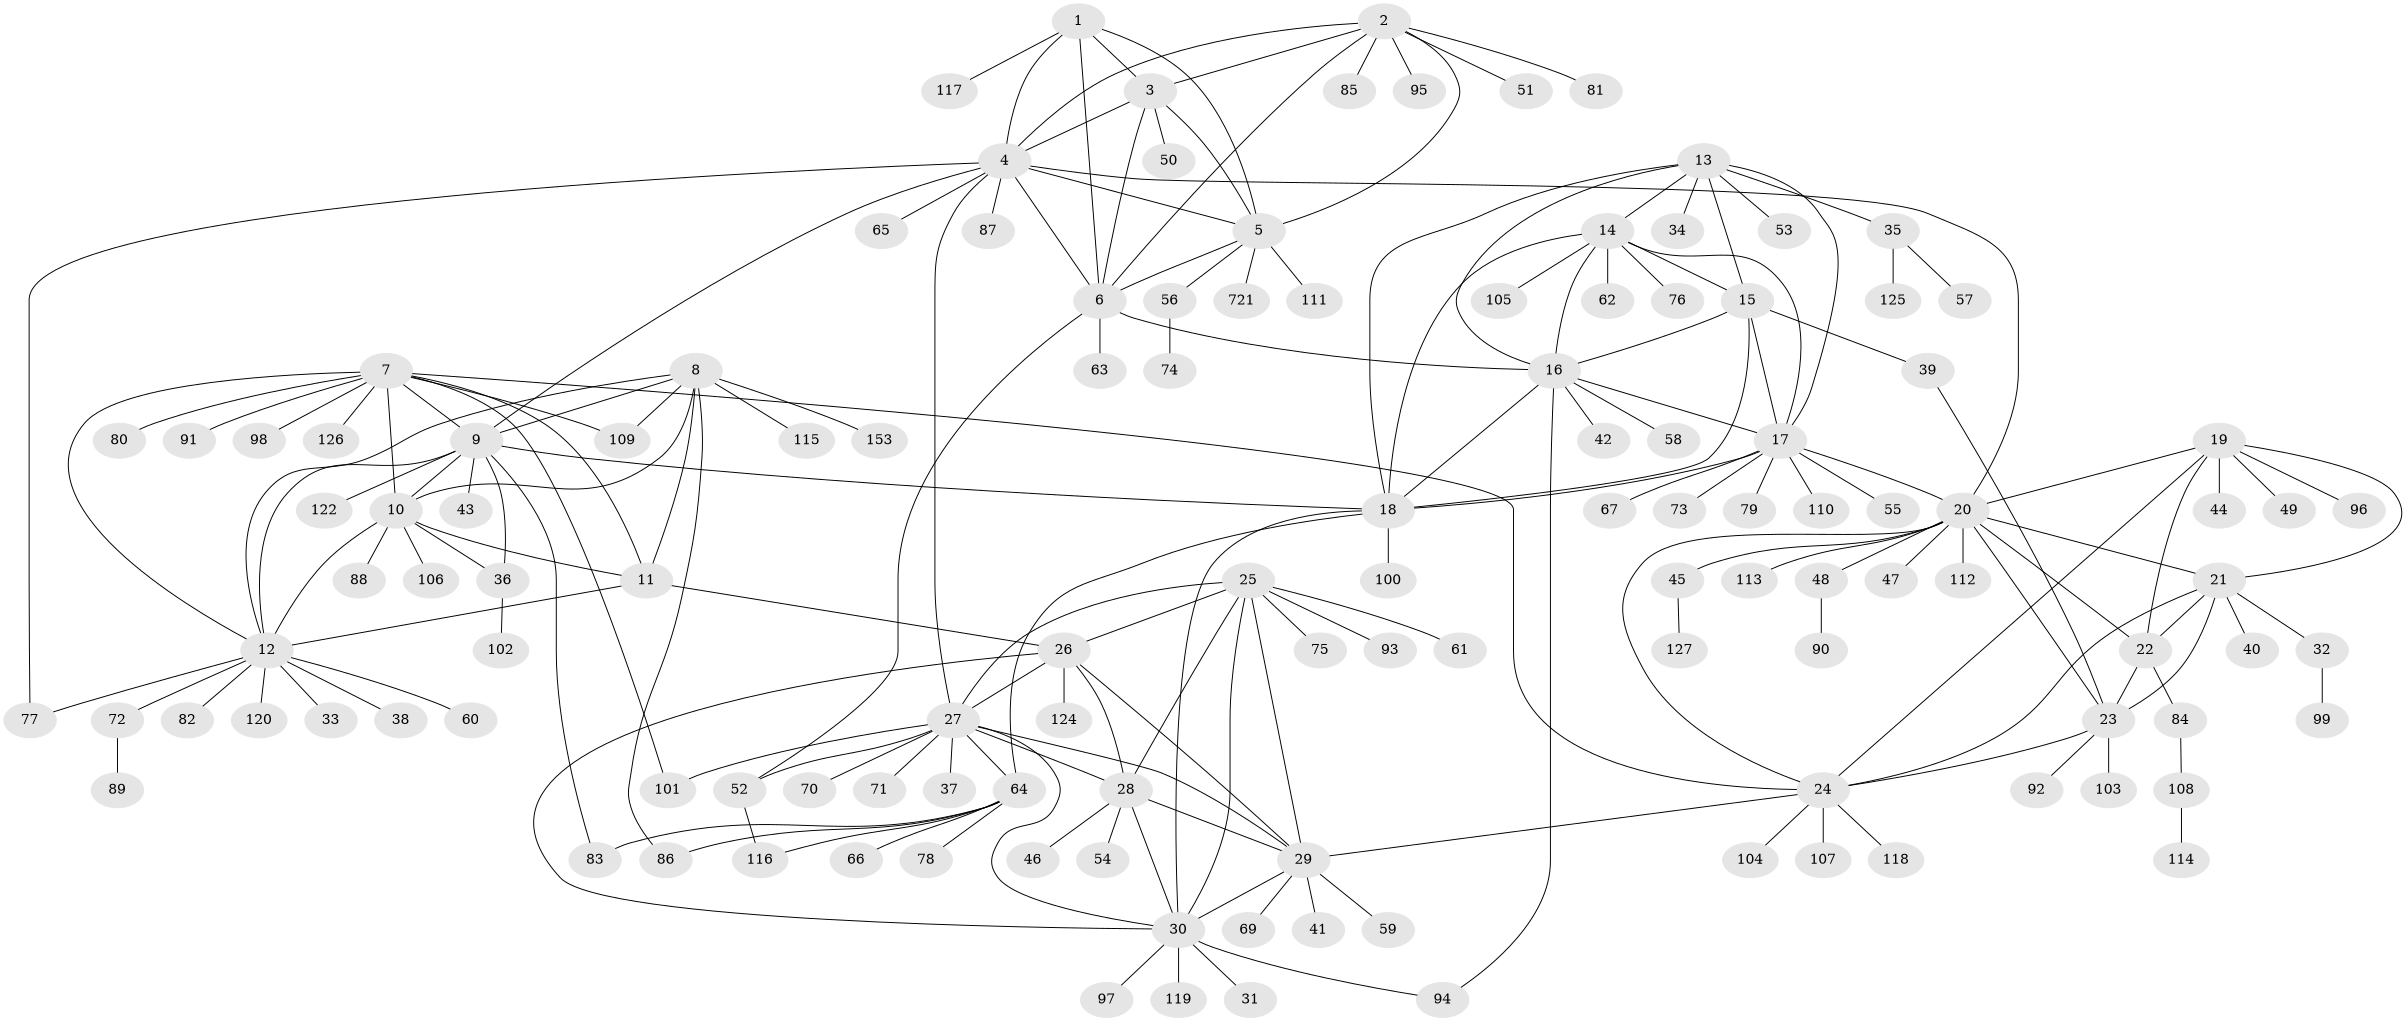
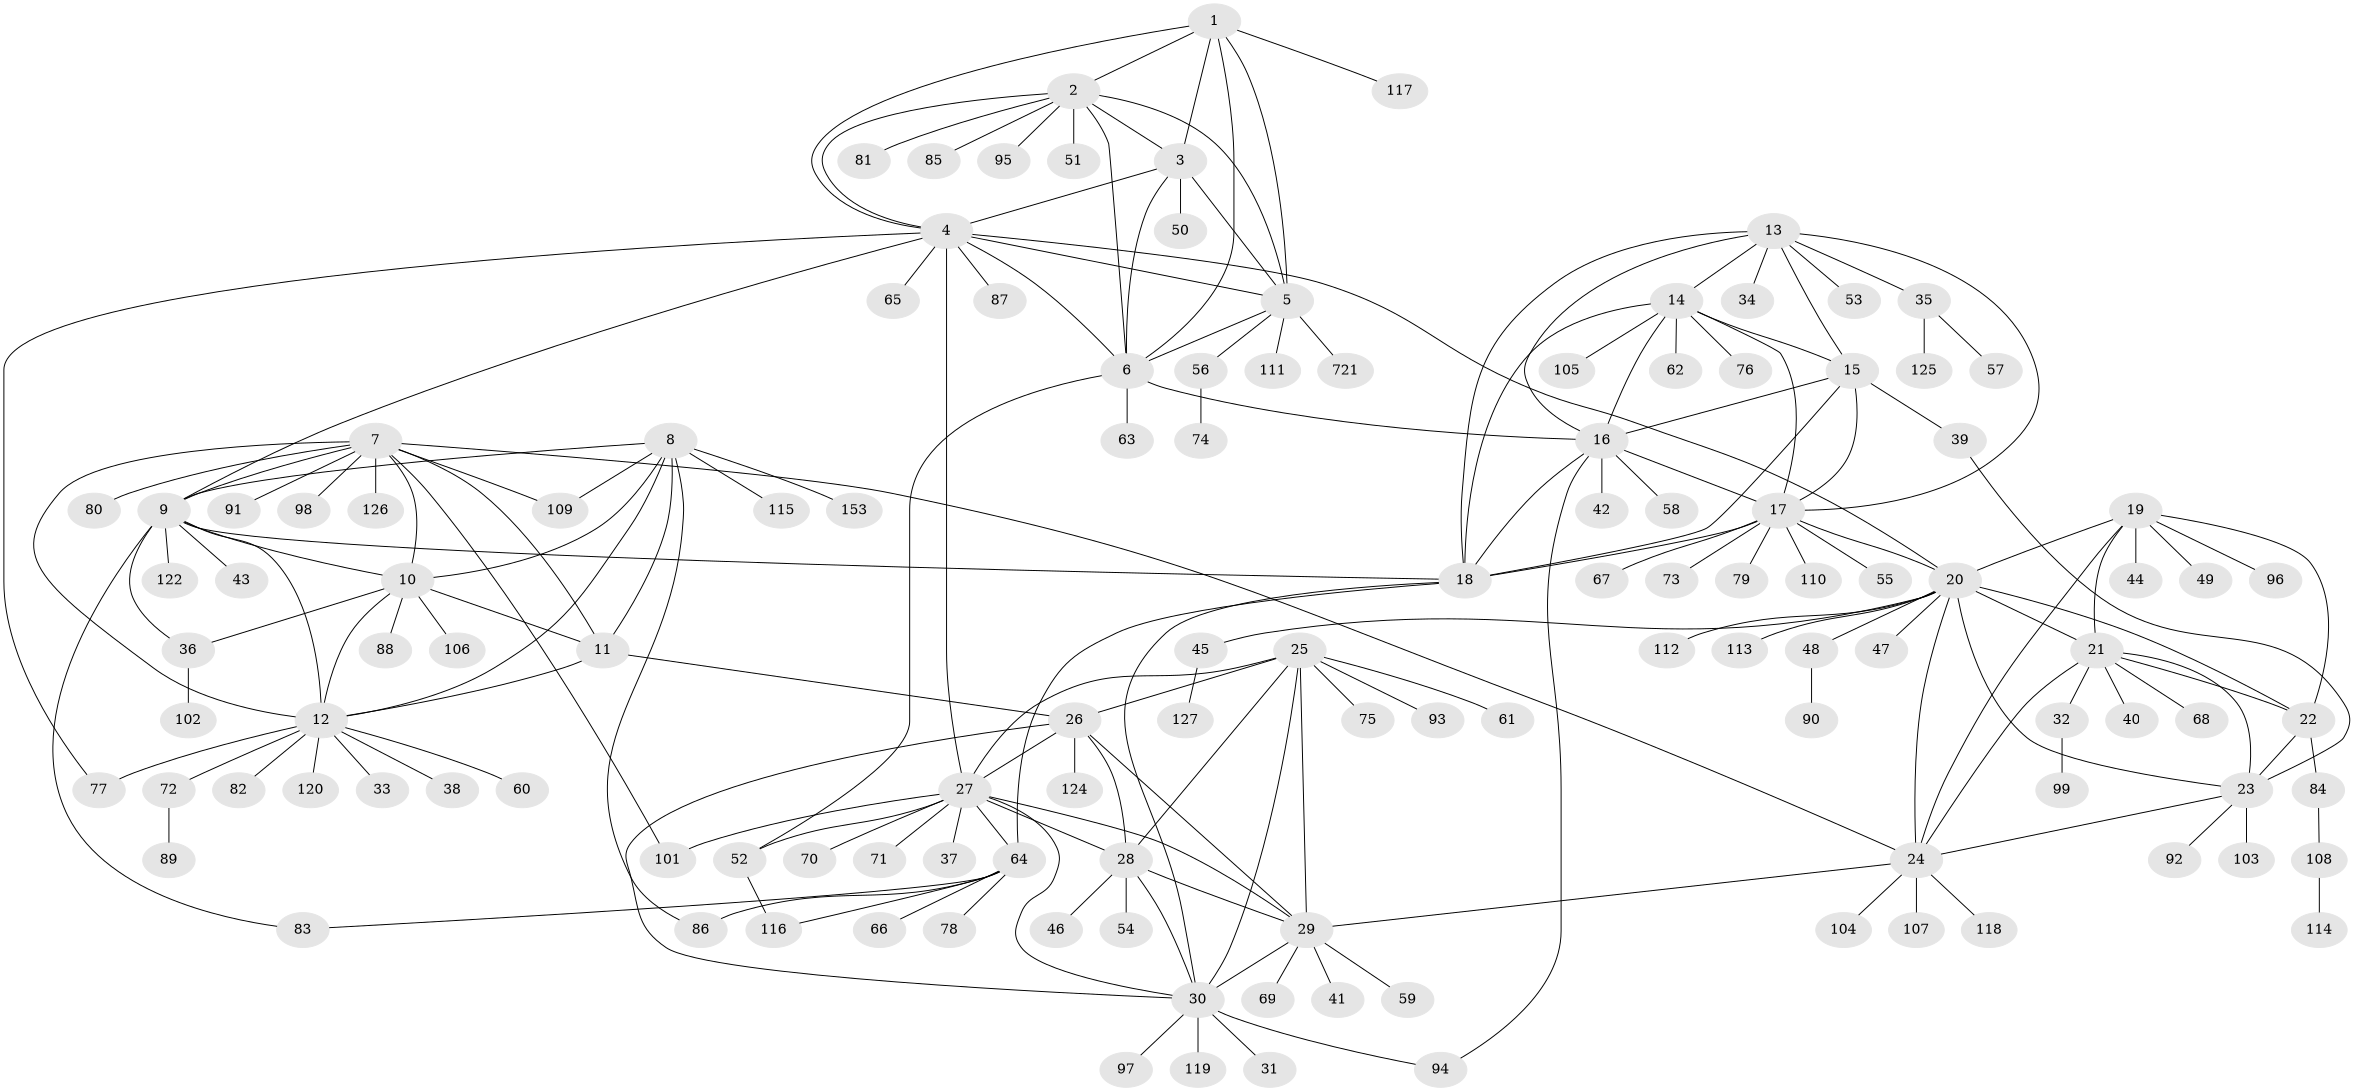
  graph {
    node [color=gray90 style=filled]
    1
    2
    3
    4
    5
    6
    117
    51
    81
    85
    95
    50
    9
    20
    27
    65
    77
    87
    56
    111
    n21 [label=721]
    16
    52
    63
    10
    12
    18
    43
    83
    122
    36
    24
    21
    22
    23
    45
    47
    48
    112
    113
    101
    30
    64
    29
    28
    37
    70
    71
    74
    17
    42
    58
    94
    116
    7
    11
    80
    91
    98
    126
    109
    8
    86
    115
    n65 [label=153]
    88
    106
    26
    33
    38
    60
    72
    82
    120
    104
    107
    118
-   100
    102
    124
    89
    13
    14
    15
    34
    35
    53
    62
    76
    105
    39
    55
    67
    73
    79
    110
    57
    125
    31
    97
    119
    66
    78
    19
    44
    49
    96
    32
    40
+   68
    84
    92
    103
    127
    90
    99
    108
    41
    59
    69
    25
    61
    75
    93
    46
    54
    114
+   1 -- 2
    1 -- 3
    1 -- 4
    1 -- 5
    1 -- 6
    1 -- 117
    2 -- 3
    2 -- 4
    2 -- 5
    2 -- 6
    2 -- 51
    2 -- 81
    2 -- 85
    2 -- 95
    3 -- 4
    3 -- 5
    3 -- 6
    3 -- 50
    4 -- 5
    4 -- 6
    4 -- 9
    4 -- 20
    4 -- 27
    4 -- 65
    4 -- 77
    4 -- 87
    5 -- 6
    5 -- 56
    5 -- 111
    5 -- n21
    6 -- 16
    6 -- 52
    6 -- 63
    9 -- 10
    9 -- 12
    9 -- 18
    9 -- 43
    9 -- 83
    9 -- 122
    9 -- 36
    20 -- 24
    20 -- 21
    20 -- 22
    20 -- 23
    20 -- 45
    20 -- 47
    20 -- 48
    20 -- 112
    20 -- 113
    27 -- 52
    27 -- 101
    27 -- 30
    27 -- 64
    27 -- 29
    27 -- 28
    27 -- 37
    27 -- 70
    27 -- 71
    56 -- 74
    16 -- 18
    16 -- 17
    16 -- 42
    16 -- 58
    16 -- 94
    52 -- 116
    10 -- 12
    10 -- 36
    10 -- 11
    10 -- 88
    10 -- 106
    12 -- 77
    12 -- 33
    12 -- 38
    12 -- 60
    12 -- 72
    12 -- 82
    12 -- 120
    18 -- 30
    18 -- 64
-   18 -- 100
    36 -- 102
    24 -- 29
    24 -- 104
    24 -- 107
    24 -- 118
    21 -- 24
    21 -- 22
    21 -- 23
    21 -- 32
    21 -- 40
+   21 -- 68
    22 -- 23
    22 -- 84
    23 -- 24
    23 -- 92
    23 -- 103
    45 -- 127
    48 -- 90
    30 -- 94
    30 -- 31
    30 -- 97
    30 -- 119
    64 -- 83
    64 -- 116
    64 -- 86
    64 -- 66
    64 -- 78
    29 -- 30
    29 -- 41
    29 -- 59
    29 -- 69
    28 -- 30
    28 -- 29
    28 -- 46
    28 -- 54
    17 -- 20
    17 -- 18
    17 -- 55
    17 -- 67
    17 -- 73
    17 -- 79
    17 -- 110
    7 -- 9
    7 -- 10
    7 -- 12
    7 -- 24
    7 -- 101
    7 -- 11
    7 -- 80
    7 -- 91
    7 -- 98
    7 -- 126
    7 -- 109
    11 -- 12
    11 -- 26
    8 -- 9
    8 -- 10
    8 -- 12
    8 -- 11
    8 -- 109
    8 -- 86
    8 -- 115
    8 -- n65
    26 -- 27
    26 -- 30
    26 -- 29
    26 -- 28
    26 -- 124
    72 -- 89
    13 -- 16
    13 -- 18
    13 -- 17
    13 -- 14
    13 -- 15
    13 -- 34
    13 -- 35
    13 -- 53
    14 -- 16
    14 -- 18
    14 -- 17
    14 -- 15
    14 -- 62
    14 -- 76
    14 -- 105
    15 -- 16
    15 -- 18
    15 -- 17
    15 -- 39
    35 -- 57
    35 -- 125
    39 -- 23
    19 -- 20
    19 -- 24
    19 -- 21
    19 -- 22
    19 -- 44
    19 -- 49
    19 -- 96
    32 -- 99
    84 -- 108
    108 -- 114
    25 -- 27
    25 -- 30
    25 -- 29
    25 -- 28
    25 -- 26
    25 -- 61
    25 -- 75
    25 -- 93
  }
